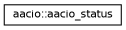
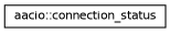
  digraph {
    rankdir=LR
-   n1 [color=black fillcolor=white fontname=Helvetica fontsize=10 height=0.2 label="aacio::aacio_status" shape=record style=filled width=0.4]
+   n1 [color=black fillcolor=white fontname=Helvetica fontsize=10 height=0.2 label="aacio::connection_status" shape=record style=filled width=0.4]
  }
